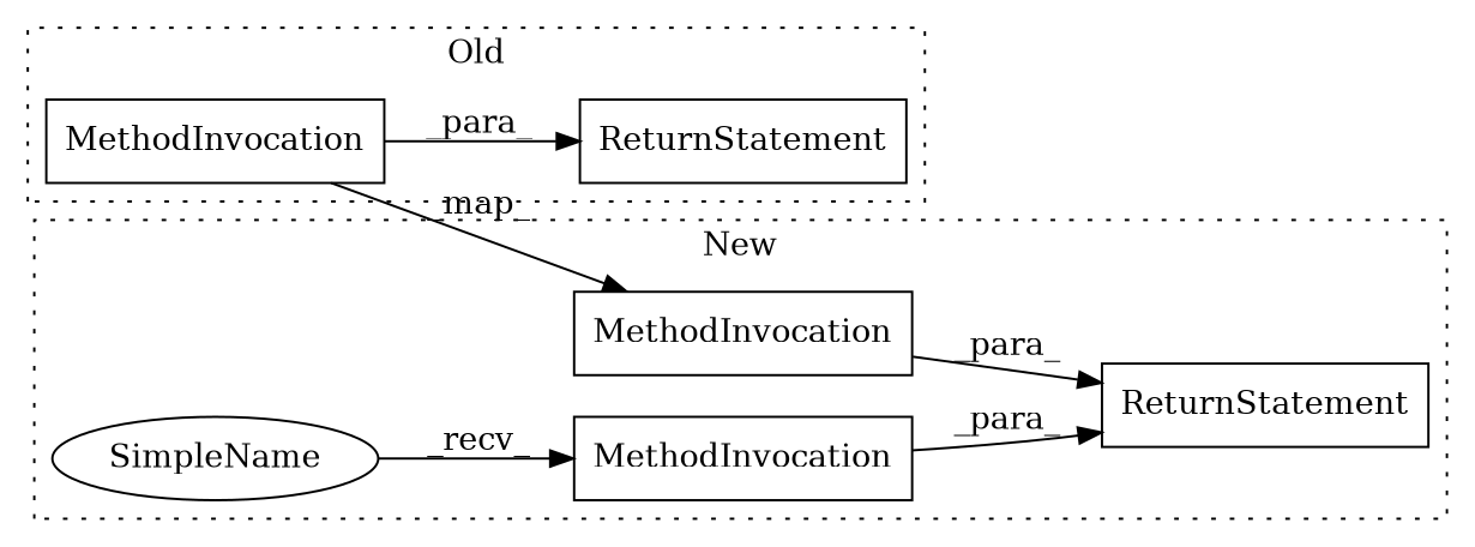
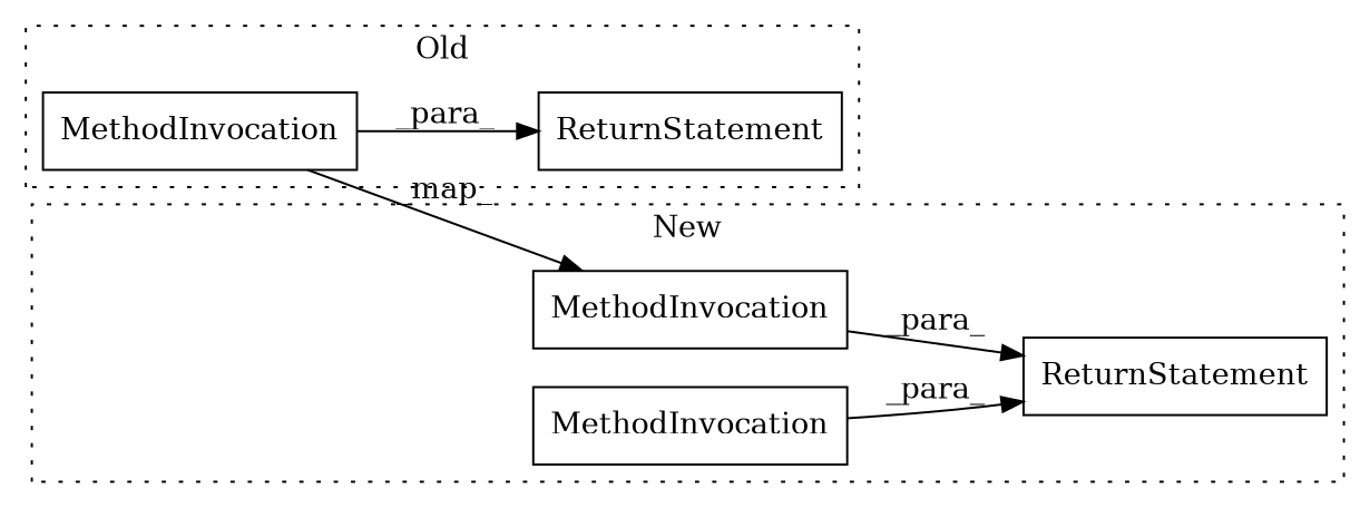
  digraph {
    rankdir=LR
    node [a=32 l="11,1" shape=box]
    n1 [label=MethodInvocation s="17809,17837"]
    n2 [a=41 l=7 label=ReturnStatement s=17802]
    n3 [l=9 label=MethodInvocation s=20658]
    n4 [label=MethodInvocation s="20599,20627"]
    n5 [a=41 l=7 label=ReturnStatement s=20553]
-   n6 [a=42 l=16 label=SimpleName s=20641 shape=ellipse]
    subgraph cluster_1 {
      label=Old
      style=dotted
      n1
      n2
    }
    subgraph cluster_2 {
      label=New
      style=dotted
      n3
      n4
      n5
-     n6
    }
    n1 -> n2 [label=_para_]
    n1 -> n4 [label=_map_]
    n3 -> n5 [label=_para_]
    n4 -> n5 [label=_para_]
-   n6 -> n3 [label=_recv_]
  }
